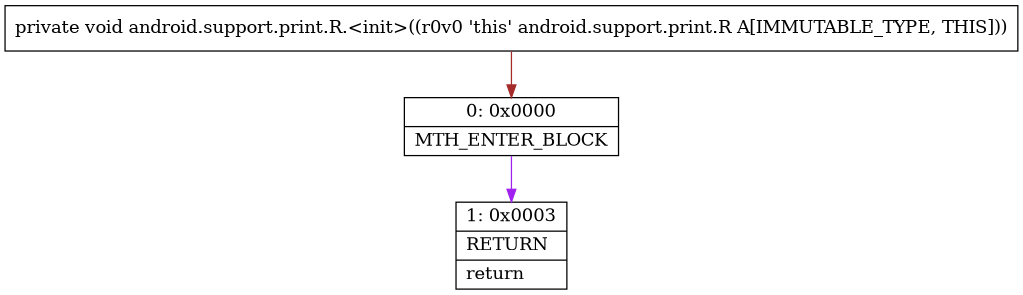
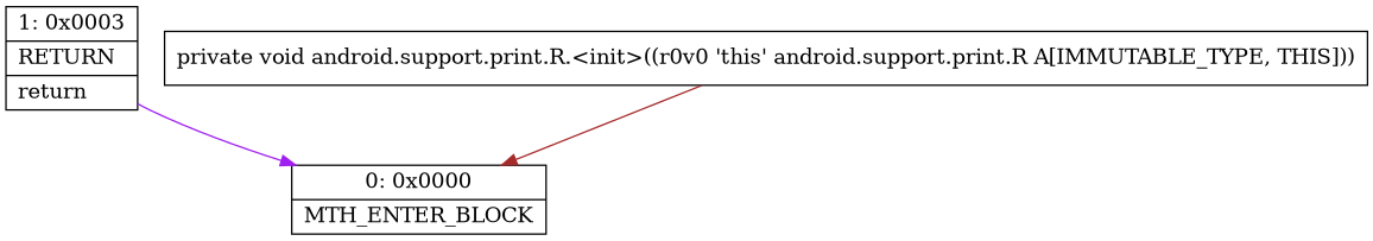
  digraph {
    node [shape=record]
    n1 [label="{0\:\ 0x0000|MTH_ENTER_BLOCK\l}"]
    n2 [label="{1\:\ 0x0003|RETURN\l|return\l}"]
    n3 [label="{private void android.support.print.R.\<init\>((r0v0 'this' android.support.print.R A[IMMUTABLE_TYPE, THIS])) }"]
-   n1 -> n2 [color=purple]
+   n2 -> n1 [color=purple]
    n3 -> n1 [color=brown]
  }
